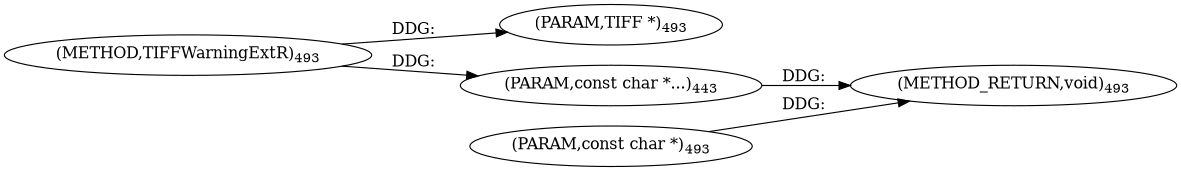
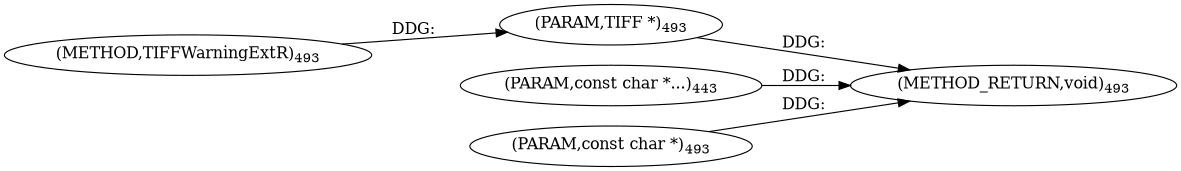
  digraph {
    rankdir=LR
    n1 [label=<(METHOD,TIFFWarningExtR)<SUB>493</SUB>>]
    n2 [label=<(PARAM,TIFF *)<SUB>493</SUB>>]
    n3 [label=<(PARAM,const char *...)<SUB>443</SUB>>]
    n4 [label=<(METHOD_RETURN,void)<SUB>493</SUB>>]
    n5 [label=<(PARAM,const char *)<SUB>493</SUB>>]
    n1 -> n2 [label="DDG: "]
-   n1 -> n3 [label="DDG: "]
+   n2 -> n4 [label="DDG: "]
    n3 -> n4 [label="DDG: "]
    n5 -> n4 [label="DDG: "]
  }
